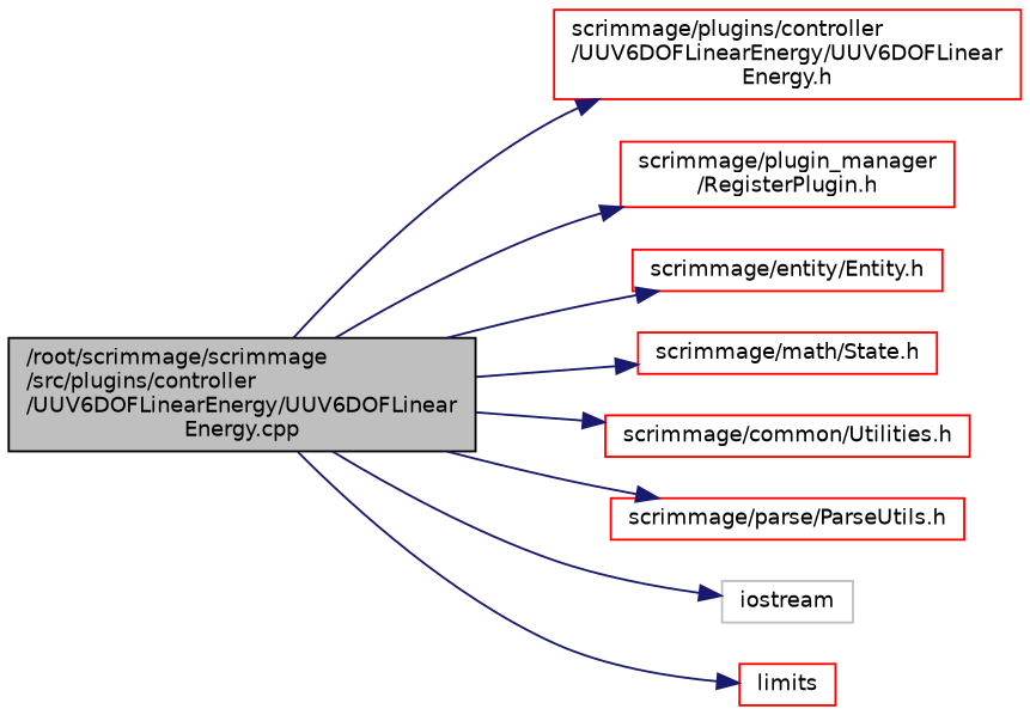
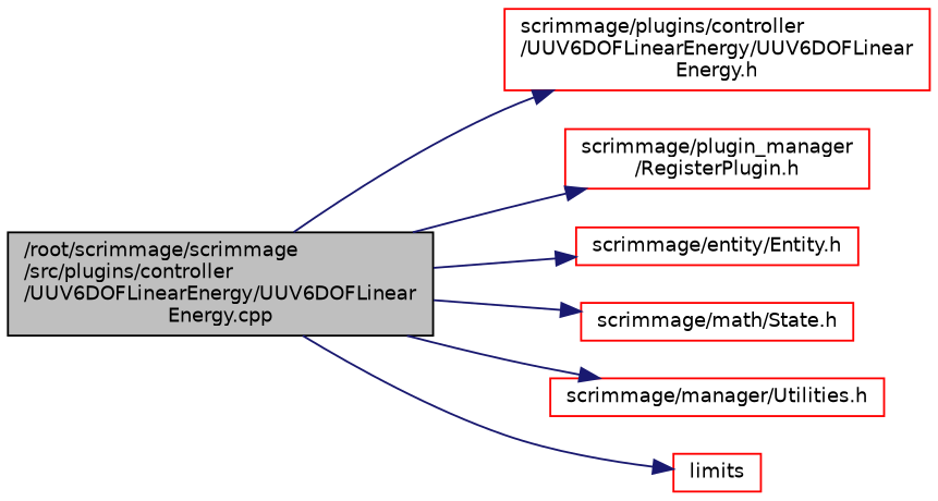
  digraph {
    rankdir=LR
    node [color=red fillcolor=white fontname=Helvetica fontsize=10 shape=record style=filled]
    edge [color=midnightblue fontname=Helvetica fontsize=10 labelfontname=Helvetica labelfontsize=10 style=solid]
    n1 [color=black fillcolor=grey75 fontcolor=black height=0.2 label="/root/scrimmage/scrimmage\l/src/plugins/controller\l/UUV6DOFLinearEnergy/UUV6DOFLinear\lEnergy.cpp" width=0.4]
    n2 [height=0.2 label="scrimmage/plugins/controller\l/UUV6DOFLinearEnergy/UUV6DOFLinear\lEnergy.h" width=0.4]
    n3 [height=0.2 label="scrimmage/plugin_manager\l/RegisterPlugin.h" width=0.4]
    n4 [height=0.2 label="scrimmage/entity/Entity.h" width=0.4]
    n5 [height=0.2 label="scrimmage/math/State.h" width=0.4]
-   n6 [height=0.2 label="scrimmage/common/Utilities.h" width=0.4]
-   n7 [height=0.2 label="scrimmage/parse/ParseUtils.h" width=0.4]
-   n8 [color=grey75 height=0.2 label=iostream width=0.4]
+   n6 [height=0.2 label="scrimmage/manager/Utilities.h" width=0.4]
    n9 [height=0.2 label=limits width=0.4]
    n1 -> n2
    n1 -> n3
    n1 -> n4
    n1 -> n5
    n1 -> n6
-   n1 -> n7
-   n1 -> n8
    n1 -> n9
  }
